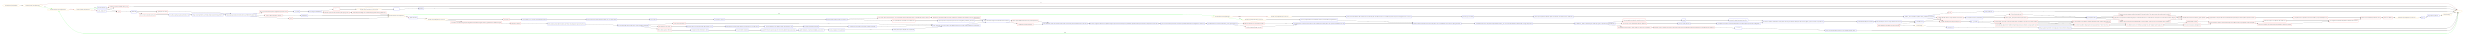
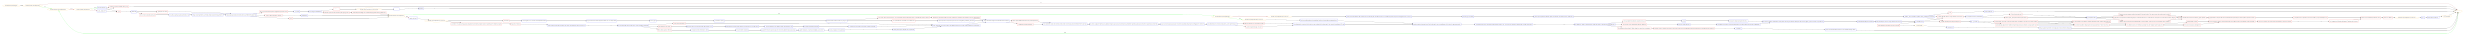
  digraph {
    fontname=Montserrat
    rankdir=LR
    node [color=blue fontname=Montserrat shape=box]
    edge [fontname=Montserrat]
    "AmirRank4Convo3 begins." [color=orange shape=""]
    n2 [color=orange label="Check boolean AmirCephalon1" shape=""]
    n3 [color=orange label="Check boolean AmirCephalonEnd" shape=""]
    "Chat ends." [color=orange shape=""]
    n5 [color=orange label="Check boolean NameFuture" shape=""]
    n6 [label="oye, ¿eh, futuro?"]
    n7 [label="ey, uh, ¿estás ahí?"]
    n8 [color=red label="¿Sí?"]
    n9 [color=red label="Lo siento, no puedo chatear ahora. [Fin.]"]
    n10 [label=cefalones]
    n11 [color=red label="Amir, en serio, estás obsesionado."]
    n12 [color=red label="¿Qué pasa con ellos?"]
    n13 [label="sí, bueno, supongo que es parte de ser yo"]
    n14 [label="había algo que dijiste sobre ellos de lo que NECESITO saber más"]
    n15 [label="tengo un pensamiento y ahí está y tengo que darle seguimiento"]
    n16 [color=red label="No, y ya ya me harté de que me preguntes por ellos. *Para.*"]
    n17 [color=red label="No vas a dejar pasar esto, ¿verdad?"]
    n18 [color=red label="Claro."]
    n19 [label="oh, vamos"]
    n20 [label=NOOOOOP]
    n21 [color=orange label="Check boolean AmirCephalon2"]
    n22 [label="solo tengo CURIOSIDAD"]
    n23 [color=orange label="Check boolean AmirCephalon3a" shape=""]
    n24 [label="¿quién los hizo?"]
    n25 [color=red label="Está claro que no es así. Está claro que hay algo más."]
    n26 [color=red label="No. Detente."]
    n27 [color=orange label="Boolean AmirCephalon3b is now true." shape=""]
    n28 [color=orange label="Boolean AmirCephalon3a is now true." shape=""]
    n29 [color=orange label="Boolean AmirCephalon2 is now true." shape=""]
    n30 [color=red label="¿A dónde quieres llegar con todas estas preguntas sobre los cefalones?"]
    n31 [color=orange label="Boolean AmirCephalonEnd is now true." shape=""]
    n32 [label="fue lo que dijiste sobre cómo estaban hechos, cómo estaban programados, y..."]
    n33 [label="bueno, entonces estamos de acuerdo con todo eso de que \"los cefalones no son malvados, las personas que los reprogramaron sí lo eran\""]
    n34 [color=red label="Monstruos."]
    n35 [color=red label="Los Orokin. Una raza antigua que solía gobernar el Sistema Origen. Bueno, *gobernarán* el Sistema Origen."]
    n36 [label="como sea"]
    n37 [label="podemos estar de acuerdo en el hecho de que los oro-comosellamen-kin hicieron la reprogramación"]
    n38 [label="pero tengo curiosidad"]
    n39 [label="mira nalguita, si no me vas a dar respuestas reales"]
    n40 [color=red label="Viajes en el tiempo."]
    n41 [label=apestas]
    n42 [label="probablemente no eran las personas que debían hacerlo, ¿no? Los orokin NO deberían haber estado a cargo del proceso"]
    n43 [label="¿crees que las personas deberían poder convertirse voluntariamente en cefalones?"]
    n44 [label="hay muchas otras cosas que puedo hacer con mi tiempo libre"]
    n45 [label="bien, dijiste que los cefalones eran una forma de castigo peor que la muerte, sí"]
    n46 [label="¿o deberían? ¿serán? maldito viaje en el tiempo, ughh, lo que sea que me entiendas"]
    n47 [label="¿sabes? ¿ser inmortales si quieren serlo? ¿editarse a sí mismos?"]
    n48 [label="como jugar"]
    n49 [label="así que supongo que los orokin eran unos completos imbéciles"]
    n50 [color=red label="Creo que podemos estar de acuerdo en eso, sí."]
    n51 [color=red label="No, creo que nunca se deberían fabricar cefalones."]
    n52 [color=red label="Sinceramente, fue su diseño. Tenían derecho a usarlo como quisieran."]
    n53 [color=red label="¿Y quién decide cuál es la mejor versión de ti mismo?"]
    n54 [color=red label="¿Y quién decide quién vive para siempre?"]
    n55 [color=red label="No."]
    n56 [label="o molestar a quincy"]
    n57 [color=red label="Es una forma de decirlo."]
    n58 [color=red label="No todos eran tan malos."]
    n59 [color=red label="Ellos creían que eran héroes."]
    n60 [label=genial]
    n61 [label="¿pero por qué? piénsalo"]
    n62 [color=red label="Si querían usar su invento para arrancar las almas de sus víctimas y reprogramarlas para que fueran sirvientes eternos, adelante."]
    n63 [label="uh, la persona misma, obviamente"]
    n64 [label="yo... ¿no lo sé?"]
    n65 [label="bueno, está bien"]
    n66 [label="que también es básicamente un juego lol"]
    n67 [label="en fin, entonces, ¿los orokin crearon los cefalones y fueron los orokin quienes editaron sus cerebros?"]
    n68 [label="pero eso pasa con todos los grupos de personas, ¿no?"]
    n69 [label="la mayoría de los imbéciles lo creen"]
    n70 [label="porque he estado pensando en ello y..."]
    n71 [label="¿qué pasaría si tuvieras una enfermedad terminal o fueras súper importante e inteligente?"]
    n72 [label=".... está bien..."]
    n73 [color=red label="Bueno, pero ¿qué pasa si están equivocados?"]
    n74 [color=red label="¿Cómo funcionaría eso?"]
    n75 [color=red label="Exactamente. Los Orokin no tenían edad. Podían transferir su conciencia a nuevos cuerpos."]
    n76 [color=red label="Cada vez que alguien en el Sistema Origen logra vivir para siempre, las cosas salen mal."]
    n77 [color=red label="¿Por qué estás tan interesado en los cefalones?"]
    n78 [color=red label="Los Orokin *eran* monstruos, Amir. Como dije antes, crearon cefalones como un castigo peor que la muerte."]
    n79 [label="¿como si todo el código malo hubiera sido eliminado?"]
    n80 [label="estoy seguro de que incluso algunos de la Scaldra no son TAN malos"]
    n81 [label="mira el maldito vodyanoi"]
    n82 [label="es como si hubieran inventado la cura para el cáncer y la hubieran usado para torturar a la gente ¿cómo no vieron lo que tenían?"]
    n83 [label="oh el microondas acaba de sonar mi comida está lista ya vuelvo"]
    n84 [label="¿qué quieres decir?"]
    n85 [color=red label="Los Orokin pudieron elegir quién viviría para siempre. Y eran monstruos."]
    n86 [color=red label="Los Conscientes no envejecen y siguen regresando para intentar exterminarnos."]
    n87 [label="dijiste que solían ser personas, pero ahora son digitales y editados, ¿verdad?"]
    n88 [color=red label="Despojaron a las personas de sus almas, las editaron a su gusto y las obligaron a vivir en servidumbre."]
    n89 [color=red label="Siento que te estás enfocando en la parte equivocada."]
    n90 [color=red label="Y *obligados a ser servidumbre.*"]
    n91 [label="... aunque realmente no debería pensar demasiado en eso"]
    n92 [label="uuuuhhh mírame, soy tan sexy con mis tontos abdominales y esas cosas"]
    n93 [label="es INMORTALIDAD pero MEJOR"]
    n94 [color=red label="Digamos que una persona sufre de depresión. Entonces dicen: \"Haz que nunca más vuelva a sentir tristeza.\""]
    n95 [color=red label="Digamos que una persona sufre de ansiedad. Entonces le dicen: \"Haz que nunca más vuelva a sentir miedo.\""]
    n96 [color=red label="¿Qué pasa si una persona se siente insegura por su sentido del humor? Entonces dice: \"Haz que nunca más vuelva a sentir alegría.\""]
    n97 [color=red label="Los cefalones solo son inofensivos porque han sido *programados* para serlo."]
    n98 [label="bien, está bien, tal vez los motivos de los orokin eran malos, pero el método EN SÍ no es malo"]
    n99 [label="ya tengo suficientes pesadillas"]
    n100 [label="¡¿quién anda por un campo de batalla así, en serio?!"]
    n101 [label="vive para siempre como la mejor versión de ti mismo"]
    n102 [color=red label="¿Siguen siendo ellos mismos en verdad? ¿Quién queda?"]
    n103 [color=red label="Neutralizados. Vacíos."]
    n104 [color=red label="Son poco más que tus kinegotchi."]
    n105 [label="es como si alguien inventara una pistola de rayos que curara el cáncer pero que también pudiera usarse para convertir a las personas en zombis"]
    n106 [label="... realmente no estoy hecho para esta mierda de soldado..."]
    n107 [label="te van a disparar en los pezones"]
    n108 [label="en dónde firmo"]
    n109 [color=red label="¿Qué pasaría si esa parte de ellos en realidad fuera apreciada por todos aquellos que los amaban?"]
    n110 [color=red label="Incluso cuando lo hicieron voluntariamente, como céfalon Suda, lo que quedó no está completo."]
    n111 [label="¿nunca más lo usarías para curar el cáncer si pudieras desactivar la configuración \"zombis\"?"]
    n112 [label="nadie quiere que le disparen en los pezones"]
    n113 [color=red label="¿Y simplemente no pudieron verlo a través de su propio autodesprecio?"]
-   n114 [color=red label="Solo es una copia. Una réplica rota. Nada más."]
    n115 [color=red label="Es como un padre o un abuelo que ha empezado a olvidar tu nombre."]
    n116 [label="¿los cefalones en sí mismos malvados? ¿o son \"gente\" buena?"]
    n117 [color=red label="Suena realmente increíble cuando lo dices así."]
    n118 [color=orange label="+5 Chemistry" shape=""]
    n119 [color=red label="Esa es la inmortalidad que buscas, Amir."]
    n120 [color=red label="Con fragmentos faltantes del pasado. Pedazos de sí mismos."]
    n121 [color=red label="Algunos de ellos son mis mejores amigos."]
    n122 [color=red label="¿A dónde quieres llegar con esto?"]
    n123 [label="¡¿VERDAD?!"]
    n124 [color=red label="Eso es un céfalon."]
    n125 [label="solo digo que el monstruo de la historia no era malvado, el hombre que lo hizo a partir de cadáveres SÍ lo era"]
    n126 [label="tengo que pensarlo bien, tomar algunas notas, hablamos después"]
    n127 [color=orange label="Boolean AmirCephalon4 is now true." shape=""]
    n128 [label="yo..."]
    n129 [label="tengo que ir a pensar..."]
    n130 [color=orange label="+20 Chemistry" shape=""]
    "AmirRank4Convo3 begins." -> n2
    n2 -> n3 [color=green label=true]
    n2 -> "Chat ends." [color=brown label=false]
    n3 -> n5 [color=brown label=false]
    "Chat ends." -> n3 [color=green label=true]
    n5 -> n6 [color=green label=true]
    n5 -> n7 [color=brown label=false]
    n6 -> n8
    n6 -> n9
    n7 -> n8
    n7 -> n9
    n8 -> n10
    n9 -> "Chat ends."
    n10 -> n11
    n10 -> n12
    n11 -> n13
    n12 -> n14
    n13 -> n15
    n14 -> n16
    n14 -> n17
    n14 -> n18
    n15 -> n14
    n16 -> n19
    n17 -> n20
    n18 -> n21
    n19 -> n22
    n20 -> n21
    n21 -> n23 [color=green label=true]
    n21 -> n24 [color=brown label=false]
    n22 -> n25
    n22 -> n26
    n23 -> n27 [color=green label=true]
    n23 -> n28 [color=brown label=false]
    n24 -> n29
    n25 -> n30
    n26 -> n31
    n27 -> n32
    n28 -> n33
    n29 -> n34
    n29 -> n35
    n30 -> n21
    n31 -> n36
    n32 -> n37
    n33 -> n38
    n34 -> n39
    n35 -> n40
    n36 -> n41
    n37 -> n42
    n38 -> n43
    n39 -> n44
    n40 -> n45
    n41 -> "Chat ends."
    n42 -> n46
    n43 -> n47
    n44 -> n48
    n45 -> n49
    n46 -> n50
    n46 -> n51
    n46 -> n52
    n47 -> n53
    n47 -> n54
    n47 -> n55
    n48 -> n56
    n49 -> n57
    n49 -> n58
    n49 -> n59
    n50 -> n60
    n51 -> n61
    n52 -> n62
    n53 -> n63
    n54 -> n64
    n55 -> n65
    n56 -> n66
    n57 -> n67
    n58 -> n68
    n59 -> n69
    n60 -> n70
    n61 -> n71
    n62 -> n72
    n63 -> n73
    n63 -> n74
    n64 -> n75
    n64 -> n76
    n65 -> "Chat ends."
    n66 -> n77
    n66 -> n78
    n67 -> n79
    n68 -> n80
    n69 -> n81
    n70 -> n82
    n71 -> n82
    n72 -> n83
    n73 -> n84
    n74 -> n84
    n75 -> n85
    n75 -> n86
    n76 -> n85
    n76 -> n86
    n77 -> n87
    n78 -> n88
    n79 -> n89
    n79 -> n90
    n80 -> n91
    n81 -> n92
    n82 -> n93
    n83 -> "Chat ends."
    n84 -> n94
    n84 -> n95
    n84 -> n96
    n85 -> n97
    n86 -> n97
    n87 -> n79
    n88 -> n79
    n89 -> n98
    n90 -> n98
    n91 -> n99
    n92 -> n100
    n93 -> n101
    n94 -> n102
    n95 -> n102
    n96 -> n102
    n97 -> n103
    n97 -> n104
    n98 -> n105
    n99 -> n106
    n100 -> n107
    n101 -> n108
    n102 -> n109
    n103 -> n110
    n104 -> n110
    n105 -> n111
    n106 -> n67
    n107 -> n112
    n108 -> n53
    n108 -> n54
    n109 -> n113
-   n110 -> n114
    n110 -> n115
    n111 -> n116
    n112 -> n67
    n113 -> n119
-   n114 -> n120
    n115 -> n120
    n116 -> n121
    n116 -> n122
    n117 -> n108
    n117 -> n118
    n118 -> n123
    n119 -> n124
    n120 -> n119
    n121 -> n125
    n122 -> n125
    n123 -> n126
    n124 -> n127
    n125 -> n37
    n126 -> "Chat ends."
    n127 -> n128
    n128 -> n129
    n129 -> n130
    n130 -> "Chat ends."
  }
